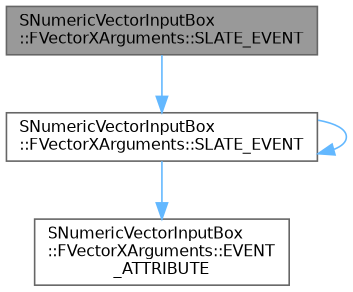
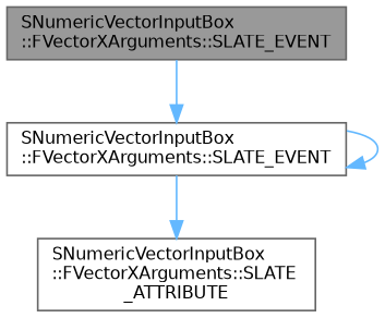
  digraph {
    rankdir=TB
    fontname="DejaVu Sans"
    node [color=grey40 fillcolor=white fontname="DejaVu Sans" fontsize=10 shape=box style=filled]
    edge [color=steelblue1 fontname="DejaVu Sans" fontsize=10 labelfontname=Helvetica labelfontsize=10 style=solid]
    n1 [color=gray40 fillcolor=grey60 fontcolor=black height=0.2 label="SNumericVectorInputBox\l::FVectorXArguments::SLATE_EVENT" width=0.4]
    n2 [height=0.2 label="SNumericVectorInputBox\l::FVectorXArguments::SLATE_EVENT" width=0.4]
-   n3 [height=0.2 label="SNumericVectorInputBox\l::FVectorXArguments::EVENT\l_ATTRIBUTE" width=0.4]
+   n3 [height=0.2 label="SNumericVectorInputBox\l::FVectorXArguments::SLATE\l_ATTRIBUTE" width=0.4]
    n1 -> n2
    n2 -> n2
    n2 -> n3
  }
